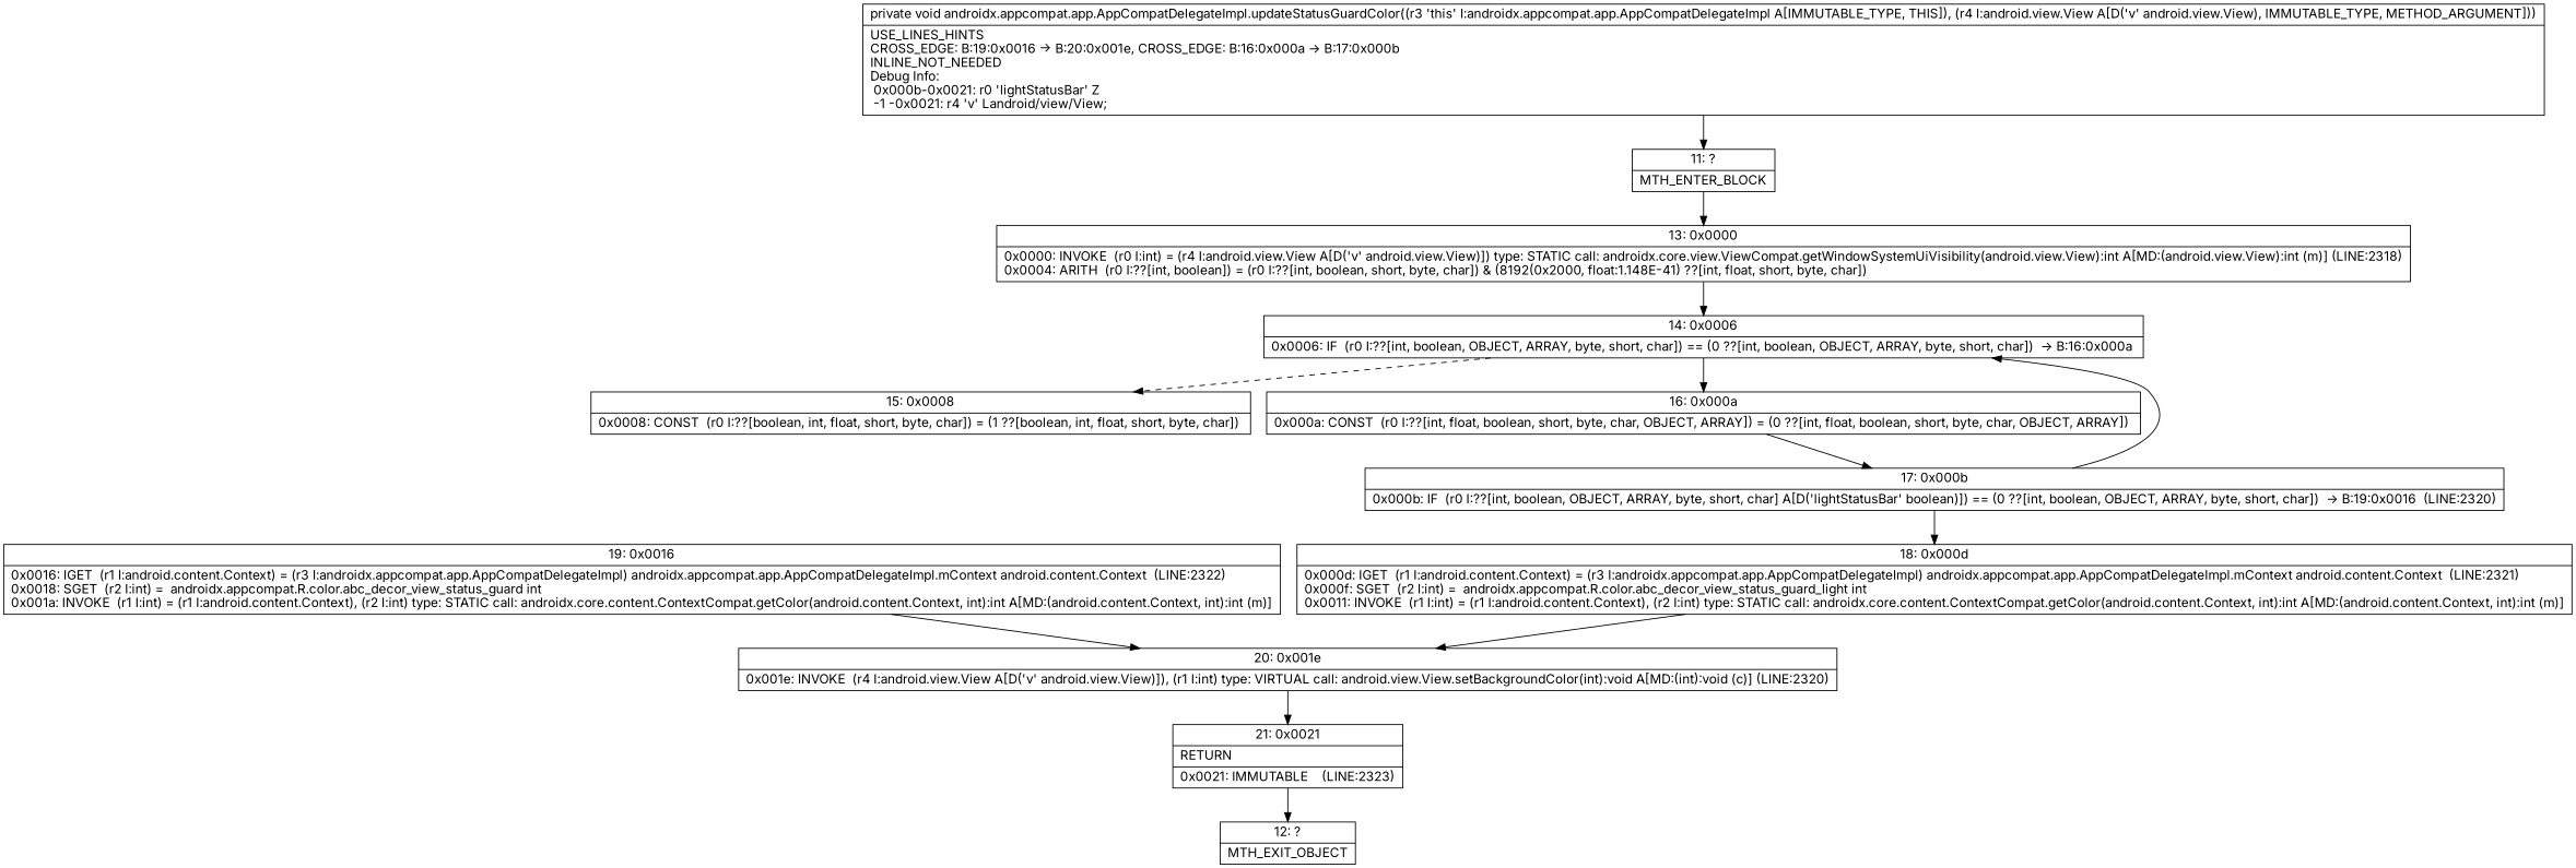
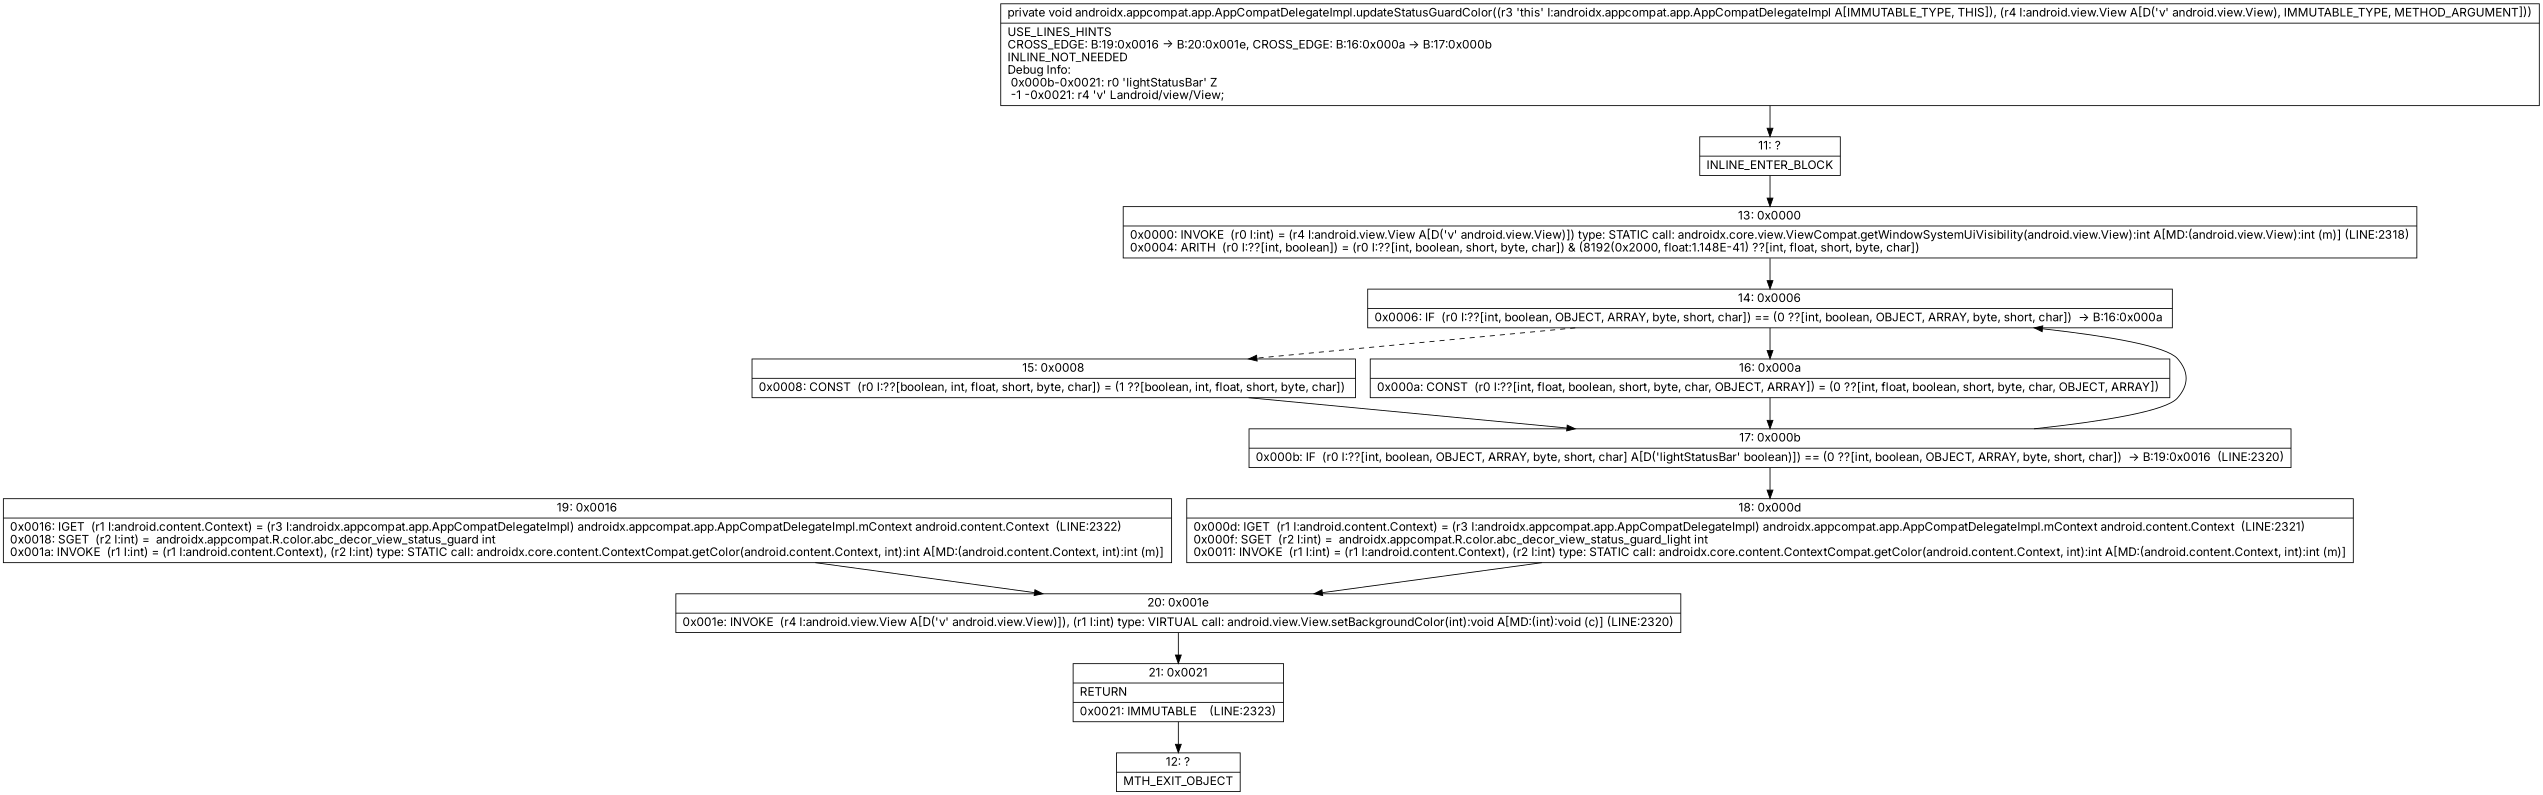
  digraph {
    fontname=Inter
    node [fontname=Inter shape=record]
    edge [fontname=Inter]
-   n1 [label="{11\:\ ?|MTH_ENTER_BLOCK\l}"]
+   n1 [label="{11\:\ ?|INLINE_ENTER_BLOCK\l}"]
    n2 [label="{13\:\ 0x0000|0x0000: INVOKE  (r0 I:int) = (r4 I:android.view.View A[D('v' android.view.View)]) type: STATIC call: androidx.core.view.ViewCompat.getWindowSystemUiVisibility(android.view.View):int A[MD:(android.view.View):int (m)] (LINE:2318)\l0x0004: ARITH  (r0 I:??[int, boolean]) = (r0 I:??[int, boolean, short, byte, char]) & (8192(0x2000, float:1.148E\-41) ??[int, float, short, byte, char]) \l}"]
    n3 [label="{14\:\ 0x0006|0x0006: IF  (r0 I:??[int, boolean, OBJECT, ARRAY, byte, short, char]) == (0 ??[int, boolean, OBJECT, ARRAY, byte, short, char])  \-\> B:16:0x000a \l}"]
    n4 [label="{15\:\ 0x0008|0x0008: CONST  (r0 I:??[boolean, int, float, short, byte, char]) = (1 ??[boolean, int, float, short, byte, char]) \l}"]
    n5 [label="{16\:\ 0x000a|0x000a: CONST  (r0 I:??[int, float, boolean, short, byte, char, OBJECT, ARRAY]) = (0 ??[int, float, boolean, short, byte, char, OBJECT, ARRAY]) \l}"]
    n6 [label="{17\:\ 0x000b|0x000b: IF  (r0 I:??[int, boolean, OBJECT, ARRAY, byte, short, char] A[D('lightStatusBar' boolean)]) == (0 ??[int, boolean, OBJECT, ARRAY, byte, short, char])  \-\> B:19:0x0016  (LINE:2320)\l}"]
    n7 [label="{18\:\ 0x000d|0x000d: IGET  (r1 I:android.content.Context) = (r3 I:androidx.appcompat.app.AppCompatDelegateImpl) androidx.appcompat.app.AppCompatDelegateImpl.mContext android.content.Context  (LINE:2321)\l0x000f: SGET  (r2 I:int) =  androidx.appcompat.R.color.abc_decor_view_status_guard_light int \l0x0011: INVOKE  (r1 I:int) = (r1 I:android.content.Context), (r2 I:int) type: STATIC call: androidx.core.content.ContextCompat.getColor(android.content.Context, int):int A[MD:(android.content.Context, int):int (m)]\l}"]
    n8 [label="{20\:\ 0x001e|0x001e: INVOKE  (r4 I:android.view.View A[D('v' android.view.View)]), (r1 I:int) type: VIRTUAL call: android.view.View.setBackgroundColor(int):void A[MD:(int):void (c)] (LINE:2320)\l}"]
    n9 [label="{19\:\ 0x0016|0x0016: IGET  (r1 I:android.content.Context) = (r3 I:androidx.appcompat.app.AppCompatDelegateImpl) androidx.appcompat.app.AppCompatDelegateImpl.mContext android.content.Context  (LINE:2322)\l0x0018: SGET  (r2 I:int) =  androidx.appcompat.R.color.abc_decor_view_status_guard int \l0x001a: INVOKE  (r1 I:int) = (r1 I:android.content.Context), (r2 I:int) type: STATIC call: androidx.core.content.ContextCompat.getColor(android.content.Context, int):int A[MD:(android.content.Context, int):int (m)]\l}"]
    n10 [label="{21\:\ 0x0021|RETURN\l|0x0021: IMMUTABLE    (LINE:2323)\l}"]
    n11 [label="{12\:\ ?|MTH_EXIT_OBJECT\l}"]
    n12 [label="{private void androidx.appcompat.app.AppCompatDelegateImpl.updateStatusGuardColor((r3 'this' I:androidx.appcompat.app.AppCompatDelegateImpl A[IMMUTABLE_TYPE, THIS]), (r4 I:android.view.View A[D('v' android.view.View), IMMUTABLE_TYPE, METHOD_ARGUMENT]))  | USE_LINES_HINTS\lCROSS_EDGE: B:19:0x0016 \-\> B:20:0x001e, CROSS_EDGE: B:16:0x000a \-\> B:17:0x000b\lINLINE_NOT_NEEDED\lDebug Info:\l  0x000b\-0x0021: r0 'lightStatusBar' Z\l  \-1 \-0x0021: r4 'v' Landroid\/view\/View;\l}"]
    n1 -> n2
    n2 -> n3
    n3 -> n4 [style=dashed]
    n3 -> n5
+   n4 -> n6
    n5 -> n6
    n6 -> n3
    n6 -> n7 [style=solid]
    n7 -> n8
    n8 -> n10
    n9 -> n8
    n10 -> n11
    n12 -> n1
  }
